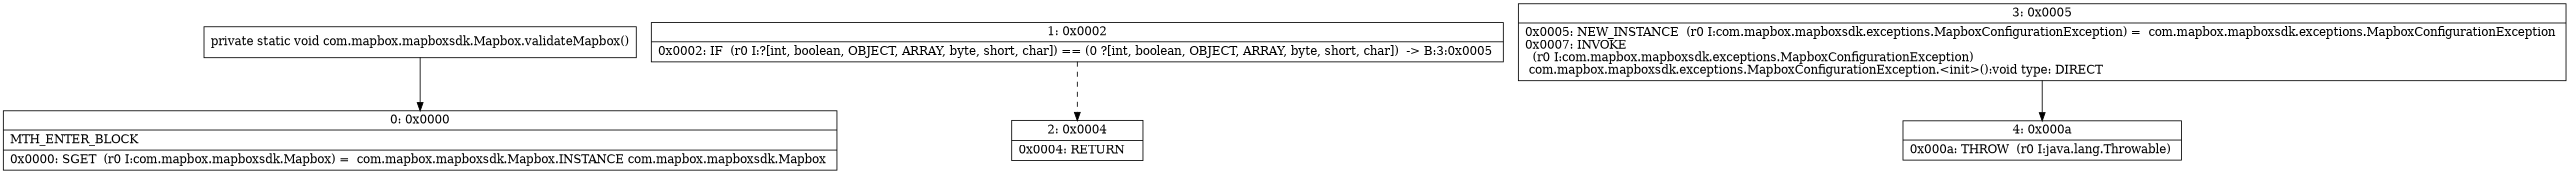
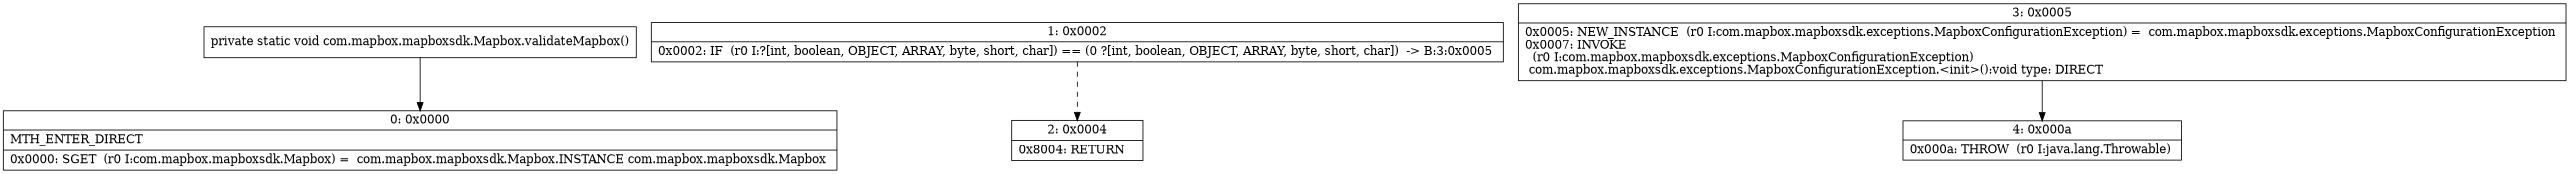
  digraph {
    node [shape=record]
-   n1 [label="{0\:\ 0x0000|MTH_ENTER_BLOCK\l|0x0000: SGET  (r0 I:com.mapbox.mapboxsdk.Mapbox) =  com.mapbox.mapboxsdk.Mapbox.INSTANCE com.mapbox.mapboxsdk.Mapbox \l}"]
+   n1 [label="{0\:\ 0x0000|MTH_ENTER_DIRECT\l|0x0000: SGET  (r0 I:com.mapbox.mapboxsdk.Mapbox) =  com.mapbox.mapboxsdk.Mapbox.INSTANCE com.mapbox.mapboxsdk.Mapbox \l}"]
    n2 [label="{1\:\ 0x0002|0x0002: IF  (r0 I:?[int, boolean, OBJECT, ARRAY, byte, short, char]) == (0 ?[int, boolean, OBJECT, ARRAY, byte, short, char])  \-\> B:3:0x0005 \l}"]
-   n3 [label="{2\:\ 0x0004|0x0004: RETURN   \l}"]
+   n3 [label="{2\:\ 0x0004|0x8004: RETURN   \l}"]
    n4 [label="{3\:\ 0x0005|0x0005: NEW_INSTANCE  (r0 I:com.mapbox.mapboxsdk.exceptions.MapboxConfigurationException) =  com.mapbox.mapboxsdk.exceptions.MapboxConfigurationException \l0x0007: INVOKE  \l  (r0 I:com.mapbox.mapboxsdk.exceptions.MapboxConfigurationException)\l com.mapbox.mapboxsdk.exceptions.MapboxConfigurationException.\<init\>():void type: DIRECT \l}"]
    n5 [label="{4\:\ 0x000a|0x000a: THROW  (r0 I:java.lang.Throwable) \l}"]
    n6 [label="{private static void com.mapbox.mapboxsdk.Mapbox.validateMapbox() }"]
    n2 -> n3 [style=dashed]
    n4 -> n5
    n6 -> n1
  }
